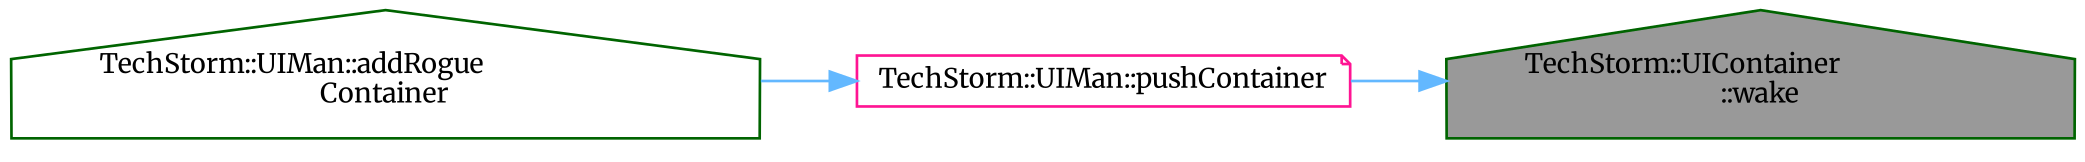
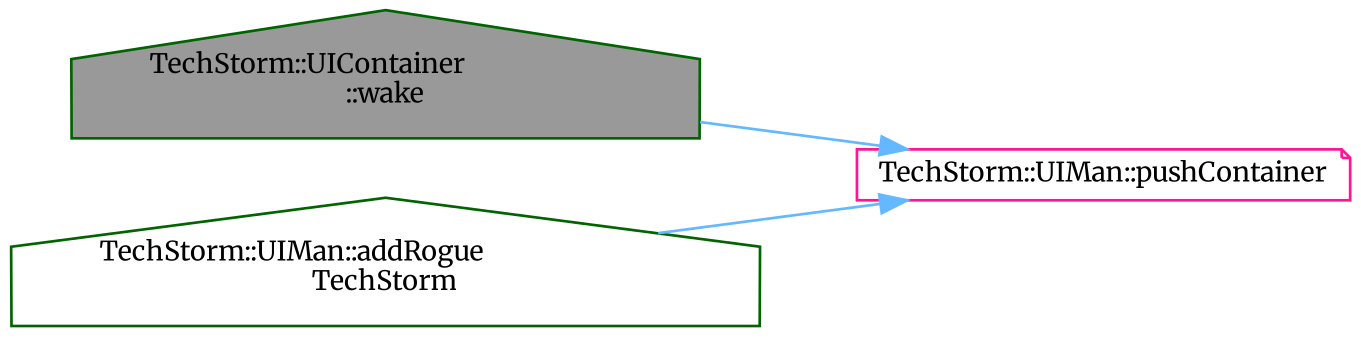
  digraph {
    fontname=Merriweather
    rankdir=RL
    node [color=darkgreen fillcolor=white fontname=Merriweather fontsize=10 shape=house style=filled]
    edge [color=steelblue1 dir=back fontname=Merriweather fontsize=10 labelfontname=Helvetica labelfontsize=10 style=solid]
    n1 [fillcolor=grey60 fontcolor=black height=0.2 label="TechStorm::UIContainer\l::wake" width=0.4]
    n2 [color=deeppink height=0.2 label="TechStorm::UIMan::pushContainer" shape=note width=0.4]
-   n3 [height=0.2 label="TechStorm::UIMan::addRogue\lContainer" width=0.4]
-   n1 -> n2
+   n3 [height=0.2 label="TechStorm::UIMan::addRogue\lTechStorm" width=0.4]
+   n2 -> n1
    n2 -> n3
  }
